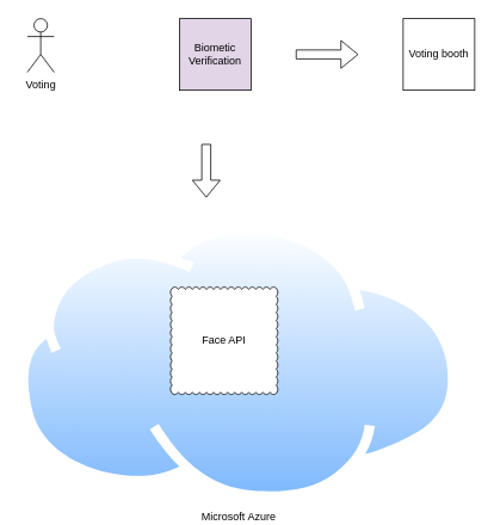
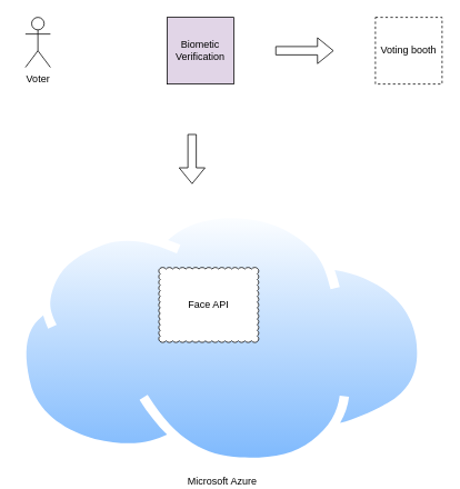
  <mxCell id="0" />
  <mxCell id="1" parent="0" />
- <mxCell id="2" value="Voting&lt;br&gt;" style="shape=umlActor;verticalLabelPosition=bottom;verticalAlign=top;html=1;outlineConnect=0;" vertex="1" parent="1"><mxGeometry x="30" y="20" width="30" height="60" as="geometry" /></mxCell>
- <mxCell id="3" value="Voting booth&lt;br&gt;" style="whiteSpace=wrap;html=1;aspect=fixed;" vertex="1" parent="1"><mxGeometry x="450" y="20" width="80" height="80" as="geometry" /></mxCell>
+ <mxCell id="2" value="Voter&lt;br&gt;" style="shape=umlActor;verticalLabelPosition=bottom;verticalAlign=top;html=1;outlineConnect=0;" vertex="1" parent="1"><mxGeometry x="30" y="20" width="30" height="60" as="geometry" /></mxCell>
+ <mxCell id="3" value="Voting booth&lt;br&gt;" style="whiteSpace=wrap;html=1;aspect=fixed;dashed=1;" vertex="1" parent="1"><mxGeometry x="450" y="20" width="80" height="80" as="geometry" /></mxCell>
  <mxCell id="4" value="Biometic&lt;br&gt;Verification" style="whiteSpace=wrap;html=1;aspect=fixed;fillColor=#e1d5e7;" vertex="1" parent="1"><mxGeometry x="200" y="20" width="80" height="80" as="geometry" /></mxCell>
  <mxCell id="5" value="Microsoft Azure" style="aspect=fixed;perimeter=ellipsePerimeter;html=1;align=center;shadow=0;dashed=0;spacingTop=3;image;image=img/lib/active_directory/internet_cloud.svg;" vertex="1" parent="1"><mxGeometry x="20" y="250" width="492.06" height="310" as="geometry" /></mxCell>
- <mxCell id="6" value="Face API" style="whiteSpace=wrap;html=1;shape=mxgraph.basic.cloud_rect" vertex="1" parent="1"><mxGeometry x="190" y="320" width="120" height="120" as="geometry" /></mxCell>
+ <mxCell id="6" value="Face API" style="whiteSpace=wrap;html=1;shape=mxgraph.basic.cloud_rect" vertex="1" parent="1"><mxGeometry x="190" y="320" width="120" height="90" as="geometry" /></mxCell>
  <mxCell id="7" value="" style="shape=flexArrow;endArrow=classic;html=1;" edge="1" parent="1"><mxGeometry width="50" height="50" relative="1" as="geometry"><mxPoint x="230" y="160" as="sourcePoint" /><mxPoint x="230" y="220" as="targetPoint" /></mxGeometry></mxCell>
  <mxCell id="8" value="" style="shape=flexArrow;endArrow=classic;html=1;" edge="1" parent="1"><mxGeometry width="50" height="50" relative="1" as="geometry"><mxPoint x="330" y="60" as="sourcePoint" /><mxPoint x="400" y="60" as="targetPoint" /></mxGeometry></mxCell>
